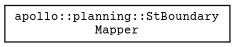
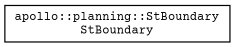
  digraph {
    rankdir=LR
    fontname="Courier Prime"
-   n1 [color=black fillcolor=white fontname="Courier Prime" fontsize=10 height=0.2 label="apollo::planning::StBoundary\lMapper" shape=record style=filled width=0.4]
+   n1 [color=black fillcolor=white fontname="Courier Prime" fontsize=10 height=0.2 label="apollo::planning::StBoundary\lStBoundary" shape=record style=filled width=0.4]
  }
